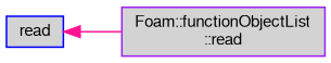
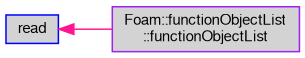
  digraph {
    rankdir=LR
    node [fillcolor=lightgrey fontname=FreeSans fontsize=10 shape=record style=filled]
    n1 [color=blue fontcolor=black height=0.2 label=read width=0.4]
-   n2 [color=purple height=0.2 label="Foam::functionObjectList\l::read" width=0.4]
+   n2 [color=purple height=0.2 label="Foam::functionObjectList\l::functionObjectList" width=0.4]
    n1 -> n2 [color=deeppink dir=back fontname=FreeSans fontsize=10 labelfontname=FreeSans labelfontsize=10 style=solid]
  }
